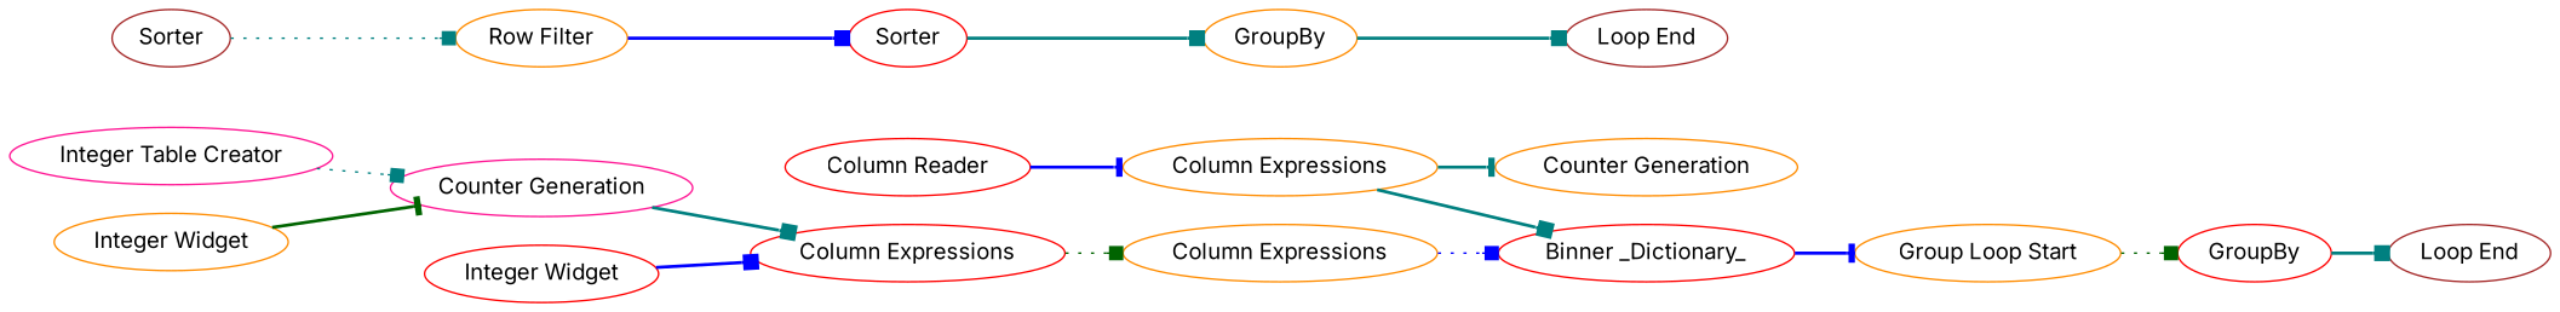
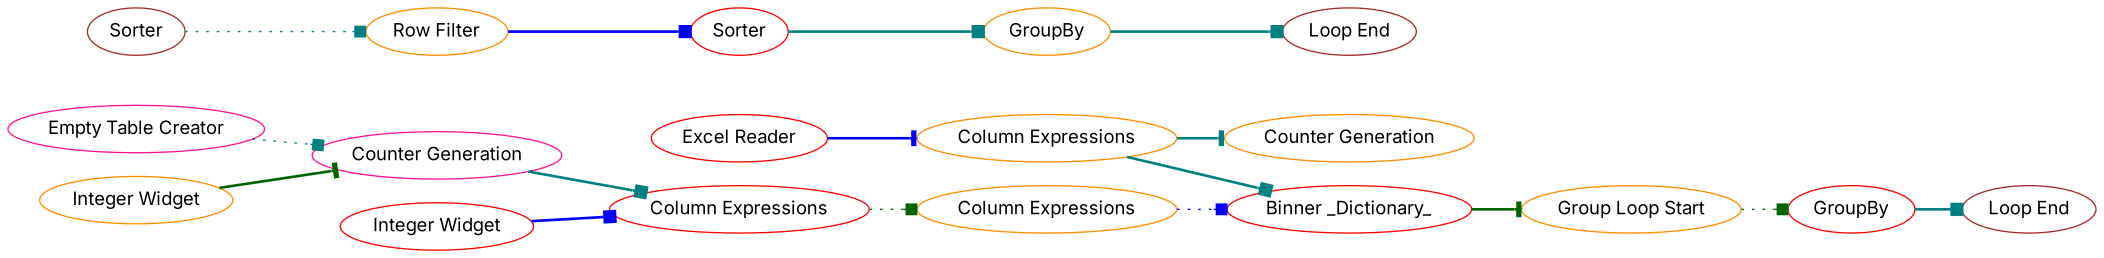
  digraph {
    fontname=Inter
    rankdir=LR
    node [color=darkorange fontname=Inter]
    edge [arrowhead=box color=teal fontname=Inter style=bold]
-   n1 [color=red label="Column Reader"]
+   n1 [color=red label="Excel Reader"]
    n2 [label="Column Expressions"]
    n3 [label="Counter Generation"]
    n4 [color=red label="Binner _Dictionary_"]
    n5 [color=brown label=Sorter]
    n6 [label="Row Filter"]
    n7 [color=brown label="Loop End"]
    n8 [label=GroupBy]
    n9 [color=red label=Sorter]
    n10 [label="Group Loop Start"]
-   n11 [color=deeppink label="Integer Table Creator"]
+   n11 [color=deeppink label="Empty Table Creator"]
    n12 [color=deeppink label="Counter Generation"]
    n13 [color=red label="Column Expressions"]
    n14 [color=red label="Integer Widget"]
    n15 [label="Column Expressions"]
    n16 [label="Integer Widget"]
    n17 [color=red label=GroupBy]
    n18 [color=brown label="Loop End"]
    n1 -> n2 [arrowhead=tee color=blue]
    n2 -> n3 [arrowhead=tee]
    n2 -> n4
-   n4 -> n10 [arrowhead=tee color=blue]
+   n4 -> n10 [arrowhead=tee color=darkgreen]
    n5 -> n6 [style=dotted]
    n6 -> n9 [color=blue]
    n8 -> n7
    n9 -> n8
    n10 -> n17 [color=darkgreen style=dotted]
    n11 -> n12 [style=dotted]
    n12 -> n13
    n13 -> n15 [color=darkgreen style=dotted]
    n14 -> n13 [color=blue]
    n15 -> n4 [color=blue style=dotted]
    n16 -> n12 [arrowhead=tee color=darkgreen]
    n17 -> n18
  }
